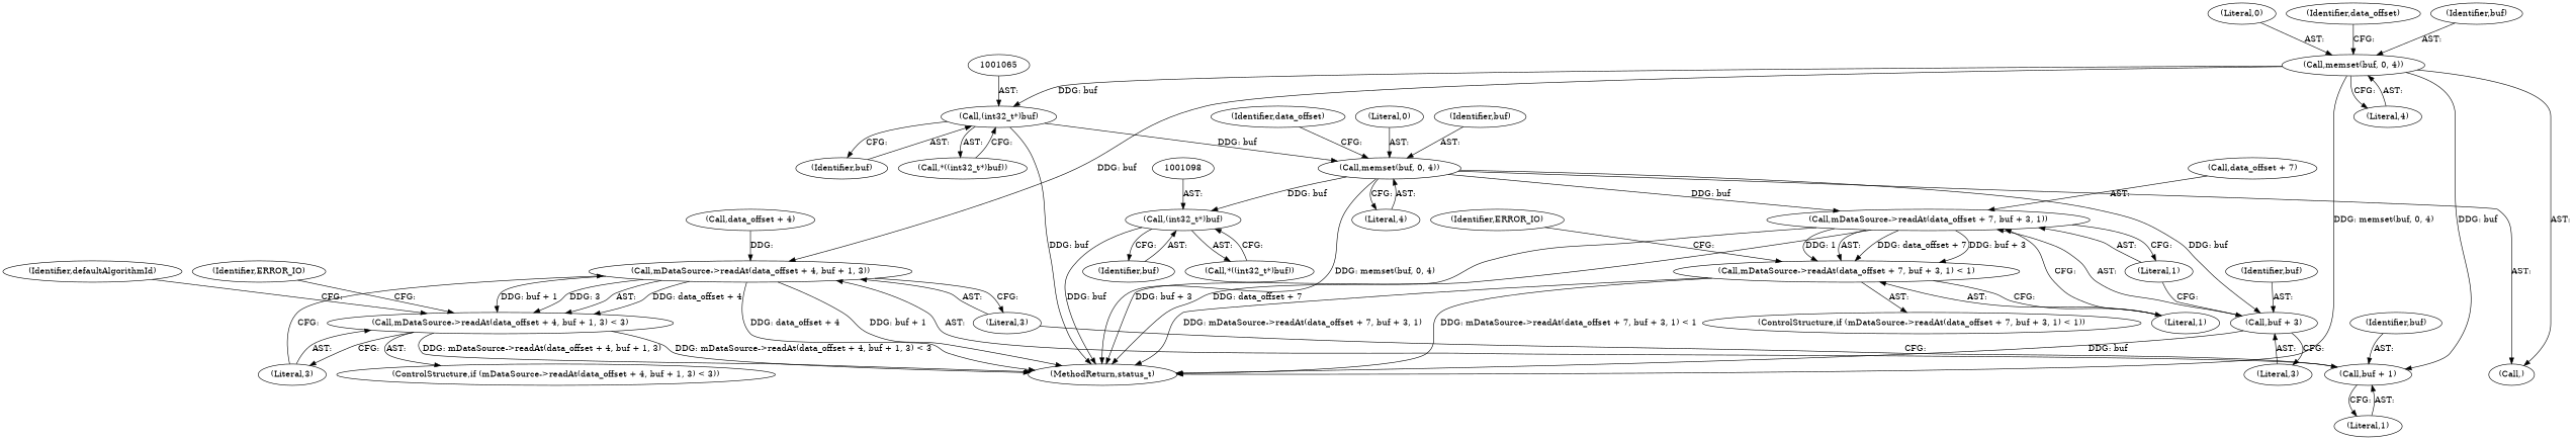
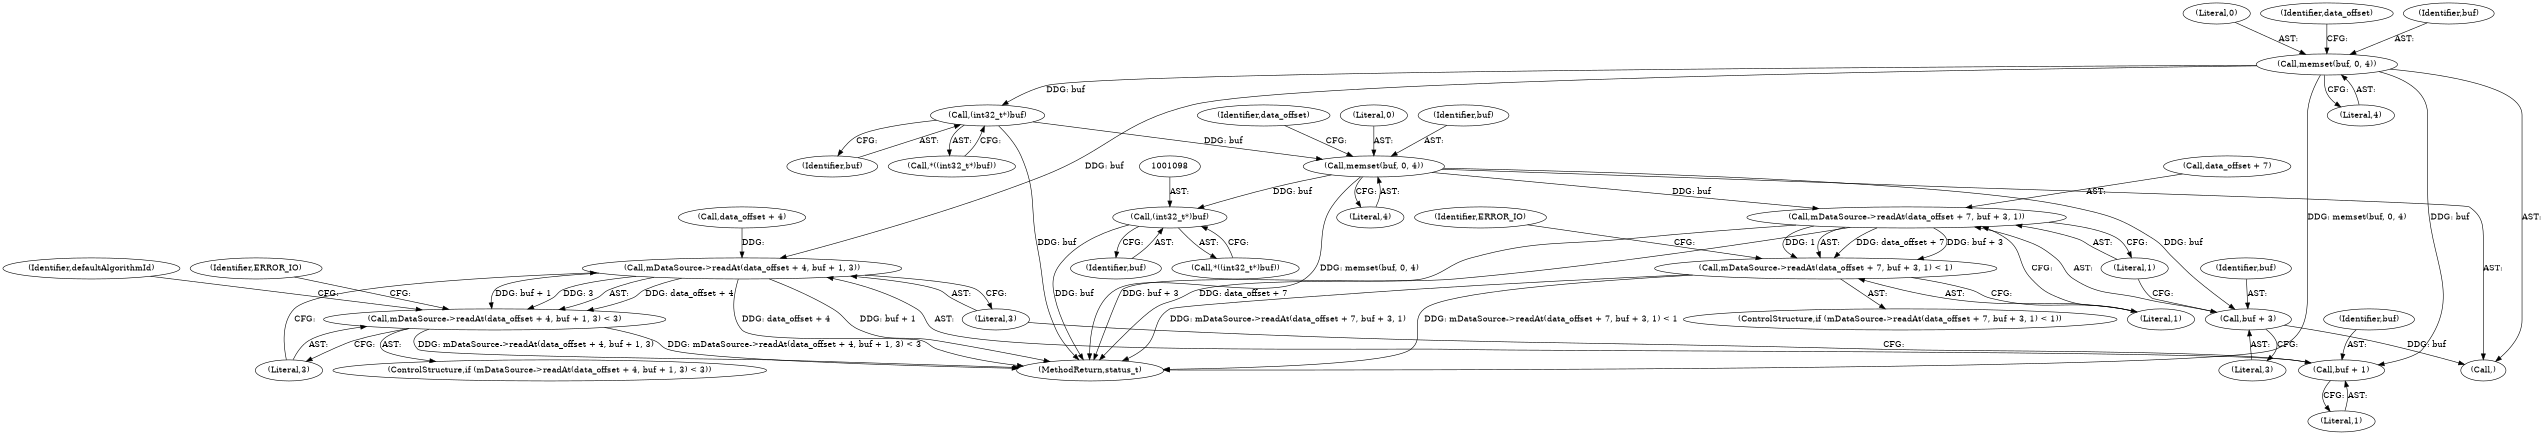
  digraph {
    n1 [label="(Call,memset(buf, 0, 4))"]
    n2 [label="(Call,mDataSource->readAt(data_offset + 4, buf + 1, 3))"]
    n3 [label="(Call,buf + 1)"]
    n4 [label="(Call,(int32_t*)buf)"]
    n5 [label="(Literal,4)"]
    n6 [label="(MethodReturn,status_t)"]
    n7 [label="(Call,)"]
    n8 [label="(Call,mDataSource->readAt(data_offset + 4, buf + 1, 3) < 3)"]
    n9 [label="(Literal,3)"]
    n10 [label="(Literal,1)"]
    n11 [label="(Call,memset(buf, 0, 4))"]
    n12 [label="(Identifier,buf)"]
    n13 [label="(Call,*((int32_t*)buf))"]
    n14 [label="(Literal,3)"]
    n15 [label="(ControlStructure,if (mDataSource->readAt(data_offset + 4, buf + 1, 3) < 3))"]
    n16 [label="(Call,mDataSource->readAt(data_offset + 7, buf + 3, 1))"]
    n17 [label="(Call,buf + 3)"]
    n18 [label="(Call,(int32_t*)buf)"]
    n19 [label="(Literal,4)"]
    n20 [label="(Call,mDataSource->readAt(data_offset + 7, buf + 3, 1) < 1)"]
    n21 [label="(Literal,1)"]
    n22 [label="(Literal,3)"]
    n23 [label="(Identifier,buf)"]
    n24 [label="(Call,*((int32_t*)buf))"]
    n25 [label="(ControlStructure,if (mDataSource->readAt(data_offset + 7, buf + 3, 1) < 1))"]
    n26 [label="(Literal,1)"]
    n27 [label="(Literal,0)"]
    n28 [label="(Call,data_offset + 7)"]
    n29 [label="(Identifier,data_offset)"]
    n30 [label="(Identifier,buf)"]
    n31 [label="(Literal,0)"]
    n32 [label="(Identifier,buf)"]
    n33 [label="(Call,data_offset + 4)"]
    n34 [label="(Identifier,ERROR_IO)"]
    n35 [label="(Identifier,defaultAlgorithmId)"]
    n36 [label="(Identifier,buf)"]
    n37 [label="(Identifier,ERROR_IO)"]
    n38 [label="(Identifier,buf)"]
    n39 [label="(Identifier,data_offset)"]
-   1001065
    1001098
    n1 -> n2 [label="DDG: buf"]
    n1 -> n3 [label="DDG: buf"]
    n1 -> n4 [label="DDG: buf"]
    n1 -> n5 [label="CFG: "]
    n1 -> n6 [label="DDG: memset(buf, 0, 4)"]
    n1 -> n7 [label="AST: "]
    n2 -> n6 [label="DDG: buf + 1"]
    n2 -> n6 [label="DDG: data_offset + 4"]
    n2 -> n8 [label="AST: "]
    n2 -> n8 [label="DDG: data_offset + 4"]
    n2 -> n8 [label="DDG: buf + 1"]
    n2 -> n8 [label="DDG: 3"]
    n2 -> n9 [label="CFG: "]
    n3 -> n2 [label="AST: "]
    n3 -> n10 [label="CFG: "]
    n4 -> n6 [label="DDG: buf"]
    n4 -> n11 [label="DDG: buf"]
    n4 -> n12 [label="CFG: "]
    n4 -> n13 [label="AST: "]
    n5 -> n1 [label="AST: "]
    n8 -> n6 [label="DDG: mDataSource->readAt(data_offset + 4, buf + 1, 3)"]
    n8 -> n6 [label="DDG: mDataSource->readAt(data_offset + 4, buf + 1, 3) < 3"]
    n8 -> n14 [label="CFG: "]
    n8 -> n15 [label="AST: "]
    n9 -> n2 [label="AST: "]
    n9 -> n3 [label="CFG: "]
    n10 -> n3 [label="AST: "]
    n11 -> n6 [label="DDG: memset(buf, 0, 4)"]
    n11 -> n7 [label="AST: "]
    n11 -> n16 [label="DDG: buf"]
    n11 -> n17 [label="DDG: buf"]
    n11 -> n18 [label="DDG: buf"]
    n11 -> n19 [label="CFG: "]
    n12 -> n4 [label="AST: "]
    n13 -> n4 [label="CFG: "]
    n14 -> n2 [label="CFG: "]
    n14 -> n8 [label="AST: "]
    n16 -> n6 [label="DDG: buf + 3"]
    n16 -> n6 [label="DDG: data_offset + 7"]
    n16 -> n20 [label="AST: "]
    n16 -> n20 [label="DDG: data_offset + 7"]
    n16 -> n20 [label="DDG: buf + 3"]
    n16 -> n20 [label="DDG: 1"]
    n16 -> n21 [label="CFG: "]
-   n17 -> n6 [label="DDG: buf"]
+   n17 -> n7 [label="DDG: buf"]
    n17 -> n16 [label="AST: "]
    n17 -> n22 [label="CFG: "]
    n18 -> n6 [label="DDG: buf"]
    n18 -> n23 [label="CFG: "]
    n18 -> n24 [label="AST: "]
    n19 -> n11 [label="AST: "]
    n20 -> n6 [label="DDG: mDataSource->readAt(data_offset + 7, buf + 3, 1)"]
    n20 -> n6 [label="DDG: mDataSource->readAt(data_offset + 7, buf + 3, 1) < 1"]
    n20 -> n25 [label="AST: "]
    n20 -> n26 [label="CFG: "]
    n21 -> n16 [label="AST: "]
    n21 -> n17 [label="CFG: "]
    n22 -> n17 [label="AST: "]
    n23 -> n18 [label="AST: "]
    n24 -> n18 [label="CFG: "]
    n26 -> n16 [label="CFG: "]
    n26 -> n20 [label="AST: "]
    n27 -> n1 [label="AST: "]
    n28 -> n16 [label="AST: "]
    n29 -> n1 [label="CFG: "]
    n30 -> n1 [label="AST: "]
    n31 -> n11 [label="AST: "]
    n32 -> n17 [label="AST: "]
    n33 -> n2 [label="DDG: "]
    n34 -> n8 [label="CFG: "]
    n35 -> n8 [label="CFG: "]
    n36 -> n11 [label="AST: "]
    n37 -> n20 [label="CFG: "]
    n38 -> n3 [label="AST: "]
    n39 -> n11 [label="CFG: "]
-   1001065 -> n4 [label="AST: "]
    1001098 -> n18 [label="AST: "]
  }
